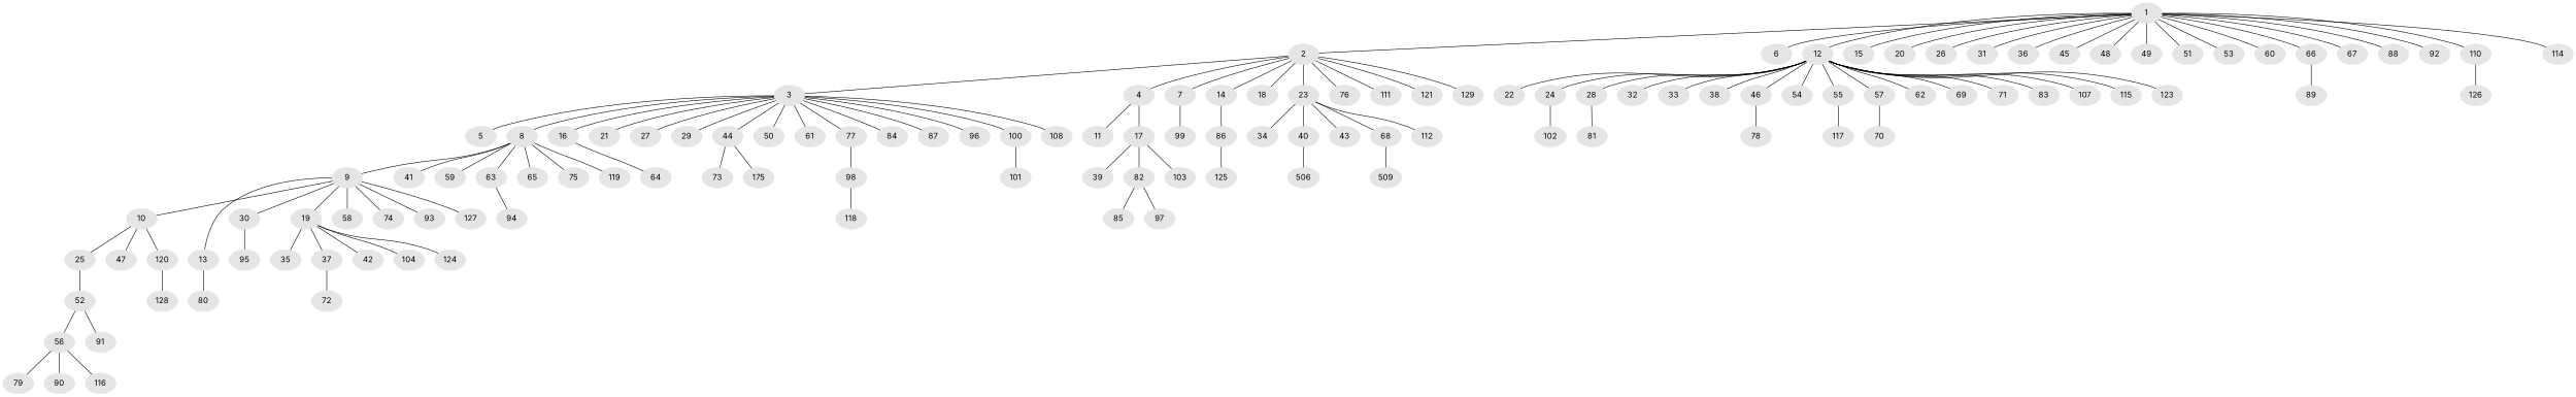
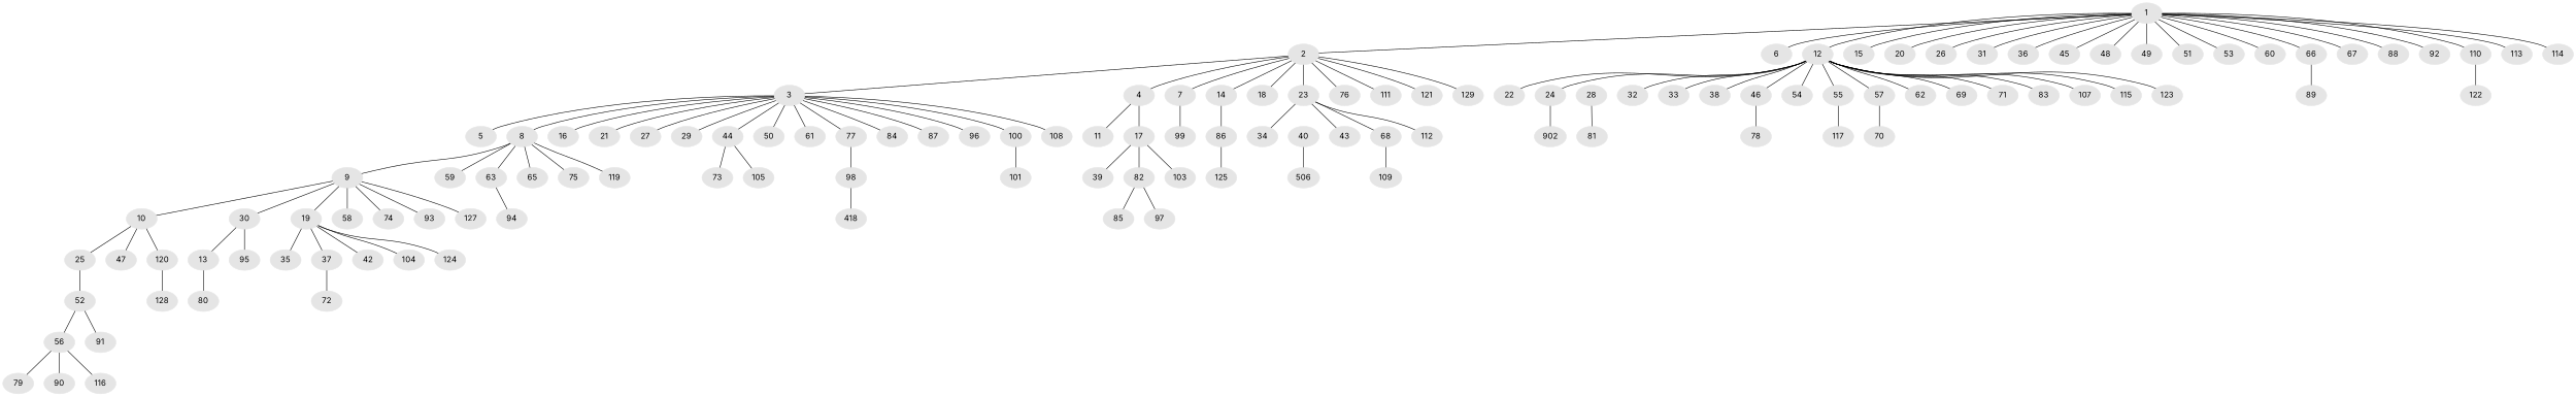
  graph {
    fontname=Inter
    node [color=gray90 fontname=Inter style=filled]
    edge [fontname=Inter]
    1
    2
    6
    12
    15
    20
    26
    31
    36
    45
    48
    49
    51
    53
    60
    66
    67
    88
    92
    110
+   113
    114
    3
    4
    7
    14
    18
    23
    76
    111
    121
    129
    22
    24
    28
    32
    33
    38
    46
    54
    55
    57
    62
    69
    71
    83
    107
    115
    123
    89
-   122 [label=126]
+   122
    5
    8
    16
    21
    27
    29
    44
    50
    61
    77
    84
    87
    96
    100
    108
    11
    17
    99
    86
    34
    40
    43
    68
    112
    9
-   41
    59
    63
    65
    75
    119
-   64
    73
-   105 [label=175]
+   105
    98
    101
    39
    82
    103
    10
    13
    19
    30
    58
    74
    93
    127
    94
    25
    47
    120
    80
    35
    37
    42
    104
    124
    95
    52
    128
-   102
+   102 [label=902]
    81
    78
    117
    70
    125
    85
    97
    72
    n121 [label=506]
-   109 [label=509]
+   109
    56
    91
    79
    90
    116
-   118
+   118 [label=418]
    1 -- 2
    1 -- 6
    1 -- 12
    1 -- 15
    1 -- 20
    1 -- 26
    1 -- 31
    1 -- 36
    1 -- 45
    1 -- 48
    1 -- 49
    1 -- 51
    1 -- 53
    1 -- 60
    1 -- 66
    1 -- 67
    1 -- 88
    1 -- 92
    1 -- 110
+   1 -- 113
    1 -- 114
    2 -- 3
    2 -- 4
    2 -- 7
    2 -- 14
    2 -- 18
    2 -- 23
    2 -- 76
    2 -- 111
    2 -- 121
    2 -- 129
    12 -- 22
    12 -- 24
-   12 -- 28
    12 -- 32
    12 -- 33
    12 -- 38
    12 -- 46
    12 -- 54
    12 -- 55
    12 -- 57
    12 -- 62
    12 -- 69
    12 -- 71
    12 -- 83
    12 -- 107
    12 -- 115
    12 -- 123
    66 -- 89
    110 -- 122
    3 -- 5
    3 -- 8
    3 -- 16
    3 -- 21
    3 -- 27
    3 -- 29
    3 -- 44
    3 -- 50
    3 -- 61
    3 -- 77
    3 -- 84
    3 -- 87
    3 -- 96
    3 -- 100
    3 -- 108
    4 -- 11
    4 -- 17
    7 -- 99
    14 -- 86
    23 -- 34
-   23 -- 40
    23 -- 43
    23 -- 68
    23 -- 112
    24 -- 102
    28 -- 81
    46 -- 78
    55 -- 117
    57 -- 70
    8 -- 9
-   8 -- 41
    8 -- 59
    8 -- 63
    8 -- 65
    8 -- 75
    8 -- 119
-   16 -- 64
    44 -- 73
    44 -- 105
    77 -- 98
    100 -- 101
    17 -- 39
    17 -- 82
    17 -- 103
    86 -- 125
    40 -- n121
    68 -- 109
    9 -- 10
-   9 -- 13
+   30 -- 13
    9 -- 19
    9 -- 30
    9 -- 58
    9 -- 74
    9 -- 93
    9 -- 127
    63 -- 94
    98 -- 118
    82 -- 85
    82 -- 97
    10 -- 25
    10 -- 47
    10 -- 120
    13 -- 80
    19 -- 35
    19 -- 37
    19 -- 42
    19 -- 104
    19 -- 124
    30 -- 95
    25 -- 52
    120 -- 128
    37 -- 72
    52 -- 56
    52 -- 91
    56 -- 79
    56 -- 90
    56 -- 116
  }
